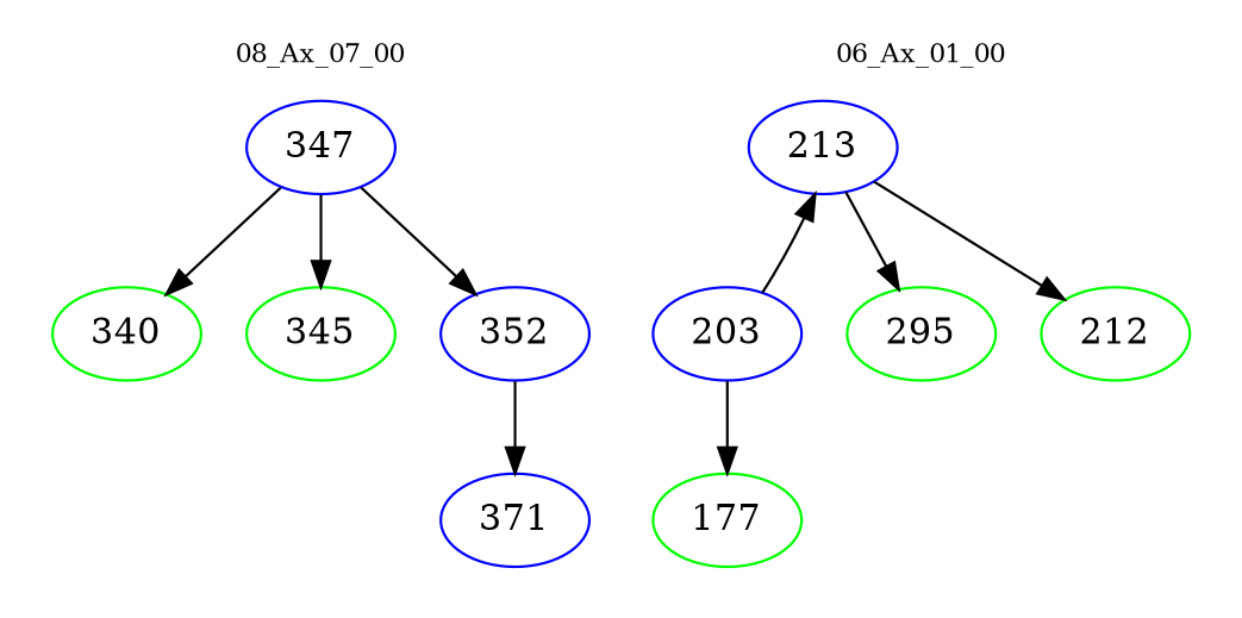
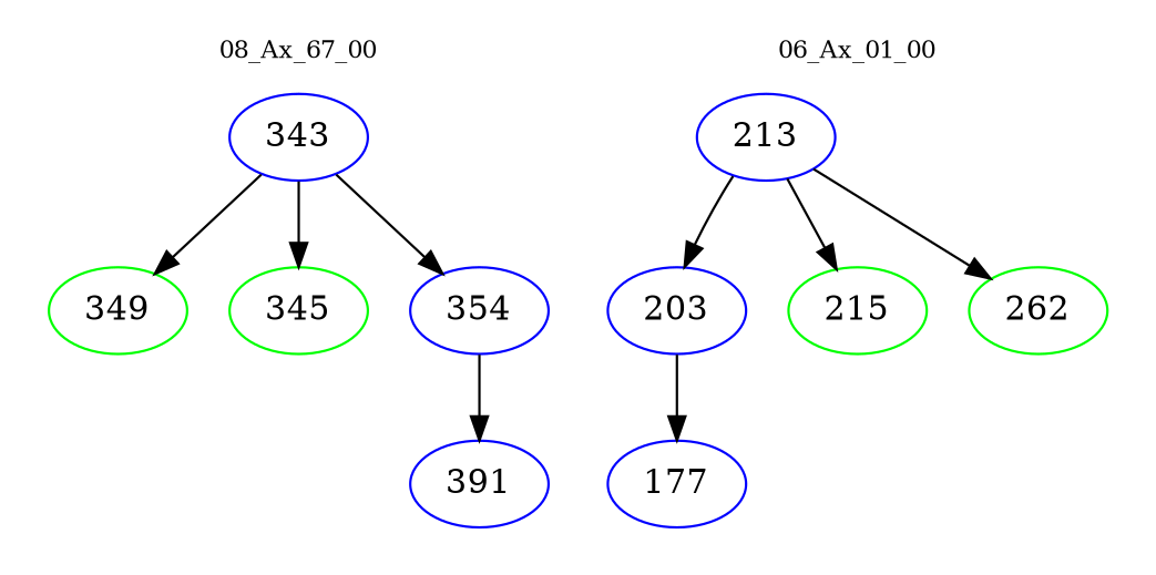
  digraph {
    node [color=blue]
    edge [color=black]
-   n1 [label=347]
-   n2 [color=green label=340]
+   n1 [label=343]
+   n2 [color=green label=349]
    n3 [color=green label=345]
-   n4 [label=352]
-   n5 [label=371]
+   n4 [label=354]
+   n5 [label=391]
    n6 [label=213]
    n7 [label=203]
-   n8 [color=green label=295]
-   n9 [color=green label=212]
-   n10 [color=green label=177]
+   n8 [color=green label=215]
+   n9 [color=green label=262]
+   n10 [label=177]
    subgraph cluster_1 {
      color=white
      fontsize=10
-     label="08_Ax_07_00"
+     label="08_Ax_67_00"
      n1
      n2
      n3
      n4
      n5
    }
    subgraph cluster_2 {
      color=white
      fontsize=10
      label="06_Ax_01_00"
      n6
      n7
      n8
      n9
      n10
    }
    n1 -> n2
    n1 -> n3
    n1 -> n4
    n4 -> n5
-   n7 -> n6
+   n6 -> n7
    n6 -> n8
    n6 -> n9
    n7 -> n10
  }
